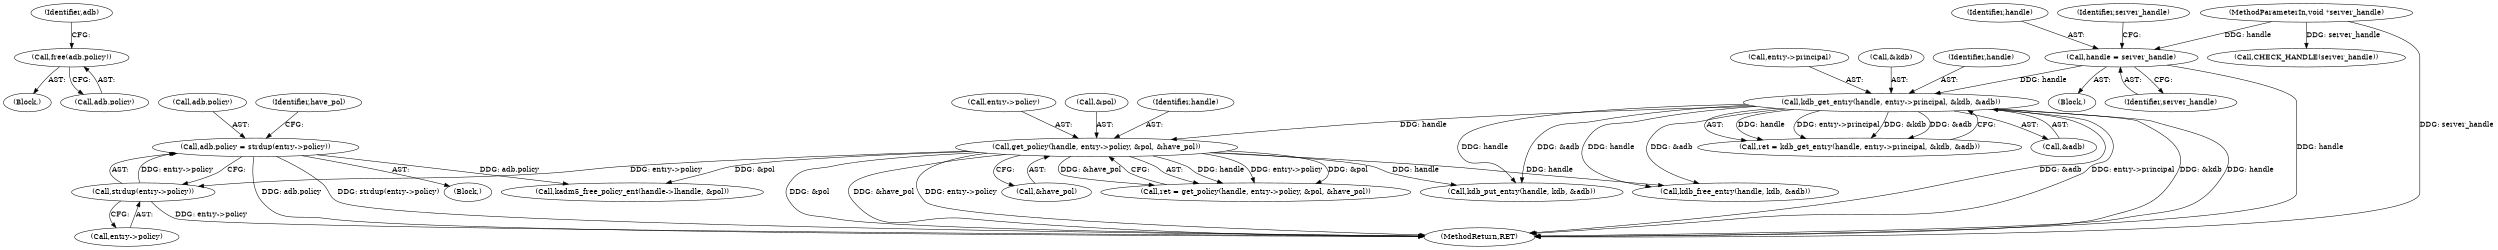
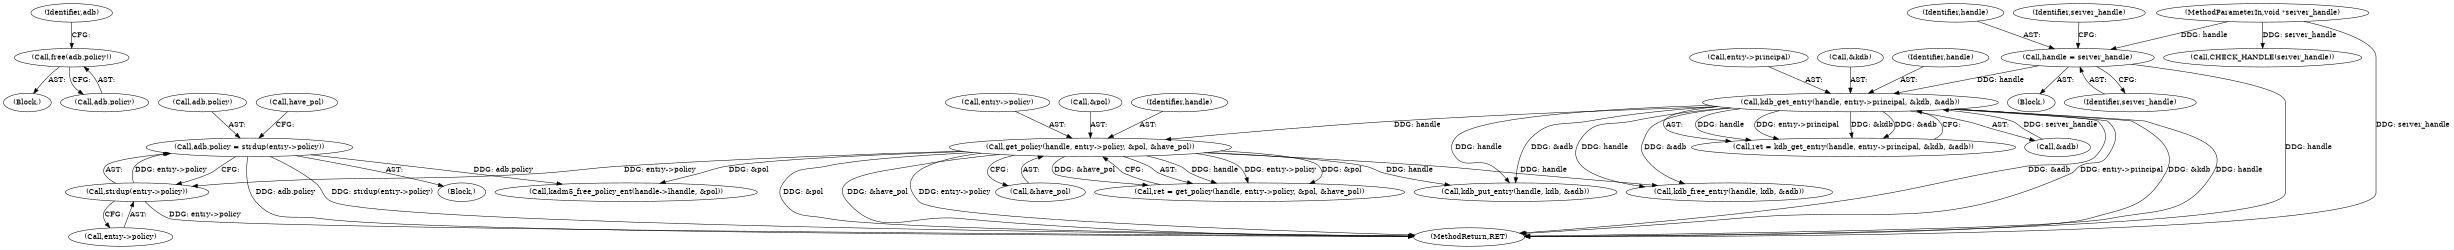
  digraph {
    n1 [label="(Call,free(adb.policy))"]
    n2 [label="(Block,)"]
    n3 [label="(Call,adb.policy)"]
    n4 [label="(Call,adb.policy = strdup(entry->policy))"]
    n5 [label="(Call,strdup(entry->policy))"]
    n6 [label="(MethodReturn,RET)"]
    n7 [label="(Block,)"]
    n8 [label="(Call,kadm5_free_policy_ent(handle->lhandle, &pol))"]
    n9 [label="(Call,entry->policy)"]
    n10 [label="(Call,get_policy(handle, entry->policy, &pol, &have_pol))"]
    n11 [label="(Call,&have_pol)"]
    n12 [label="(Call,ret = get_policy(handle, entry->policy, &pol, &have_pol))"]
    n13 [label="(Call,kdb_put_entry(handle, kdb, &adb))"]
    n14 [label="(Call,kdb_free_entry(handle, kdb, &adb))"]
    n15 [label="(Call,kdb_get_entry(handle, entry->principal, &kdb, &adb))"]
    n16 [label="(Call,ret = kdb_get_entry(handle, entry->principal, &kdb, &adb))"]
    n17 [label="(Call,&adb)"]
    n18 [label="(Call,handle = server_handle)"]
    n19 [label="(Identifier,server_handle)"]
    n20 [label="(Block,)"]
    n21 [label="(MethodParameterIn,void *server_handle)"]
    n22 [label="(Call,CHECK_HANDLE(server_handle))"]
    n23 [label="(Call,adb.policy)"]
    n24 [label="(Call,entry->principal)"]
    n25 [label="(Call,entry->policy)"]
    n26 [label="(Call,&pol)"]
    n27 [label="(Identifier,handle)"]
    n28 [label="(Identifier,handle)"]
    n29 [label="(Identifier,server_handle)"]
    n30 [label="(Call,&kdb)"]
-   n31 [label="(Identifier,have_pol)"]
+   n31 [label="(Call,have_pol)"]
    n32 [label="(Identifier,handle)"]
    n33 [label="(Identifier,adb)"]
    n1 -> n2 [label="AST: "]
    n1 -> n3 [label="CFG: "]
    n3 -> n1 [label="AST: "]
    n4 -> n5 [label="CFG: "]
    n4 -> n6 [label="DDG: adb.policy"]
    n4 -> n6 [label="DDG: strdup(entry->policy)"]
    n4 -> n7 [label="AST: "]
    n4 -> n8 [label="DDG: adb.policy"]
    n5 -> n4 [label="AST: "]
    n5 -> n4 [label="DDG: entry->policy"]
    n5 -> n6 [label="DDG: entry->policy"]
    n5 -> n9 [label="CFG: "]
    n9 -> n5 [label="AST: "]
    n10 -> n5 [label="DDG: entry->policy"]
    n10 -> n6 [label="DDG: entry->policy"]
    n10 -> n6 [label="DDG: &pol"]
    n10 -> n6 [label="DDG: &have_pol"]
    n10 -> n8 [label="DDG: &pol"]
    n10 -> n11 [label="CFG: "]
    n10 -> n12 [label="AST: "]
    n10 -> n12 [label="DDG: handle"]
    n10 -> n12 [label="DDG: entry->policy"]
    n10 -> n12 [label="DDG: &pol"]
    n10 -> n12 [label="DDG: &have_pol"]
    n10 -> n13 [label="DDG: handle"]
    n10 -> n14 [label="DDG: handle"]
    n11 -> n10 [label="AST: "]
    n12 -> n10 [label="CFG: "]
    n15 -> n6 [label="DDG: &kdb"]
    n15 -> n6 [label="DDG: handle"]
    n15 -> n6 [label="DDG: &adb"]
    n15 -> n6 [label="DDG: entry->principal"]
    n15 -> n10 [label="DDG: handle"]
    n15 -> n13 [label="DDG: handle"]
    n15 -> n13 [label="DDG: &adb"]
    n15 -> n14 [label="DDG: handle"]
    n15 -> n14 [label="DDG: &adb"]
    n15 -> n16 [label="AST: "]
    n15 -> n16 [label="DDG: handle"]
    n15 -> n16 [label="DDG: entry->principal"]
    n15 -> n16 [label="DDG: &kdb"]
    n15 -> n16 [label="DDG: &adb"]
    n15 -> n17 [label="AST: "]
    n16 -> n15 [label="CFG: "]
-   n17 -> n15 [label="AST: "]
+   n17 -> n15 [label="DDG: server_handle"]
    n18 -> n6 [label="DDG: handle"]
    n18 -> n15 [label="DDG: handle"]
    n18 -> n19 [label="CFG: "]
    n18 -> n20 [label="AST: "]
    n19 -> n18 [label="AST: "]
    n21 -> n6 [label="DDG: server_handle"]
    n21 -> n18 [label="DDG: handle"]
    n21 -> n22 [label="DDG: server_handle"]
    n23 -> n4 [label="AST: "]
    n24 -> n15 [label="AST: "]
    n25 -> n10 [label="AST: "]
    n26 -> n10 [label="AST: "]
    n27 -> n18 [label="AST: "]
    n28 -> n10 [label="AST: "]
    n29 -> n18 [label="CFG: "]
    n30 -> n15 [label="AST: "]
    n31 -> n4 [label="CFG: "]
    n32 -> n15 [label="AST: "]
    n33 -> n1 [label="CFG: "]
  }
